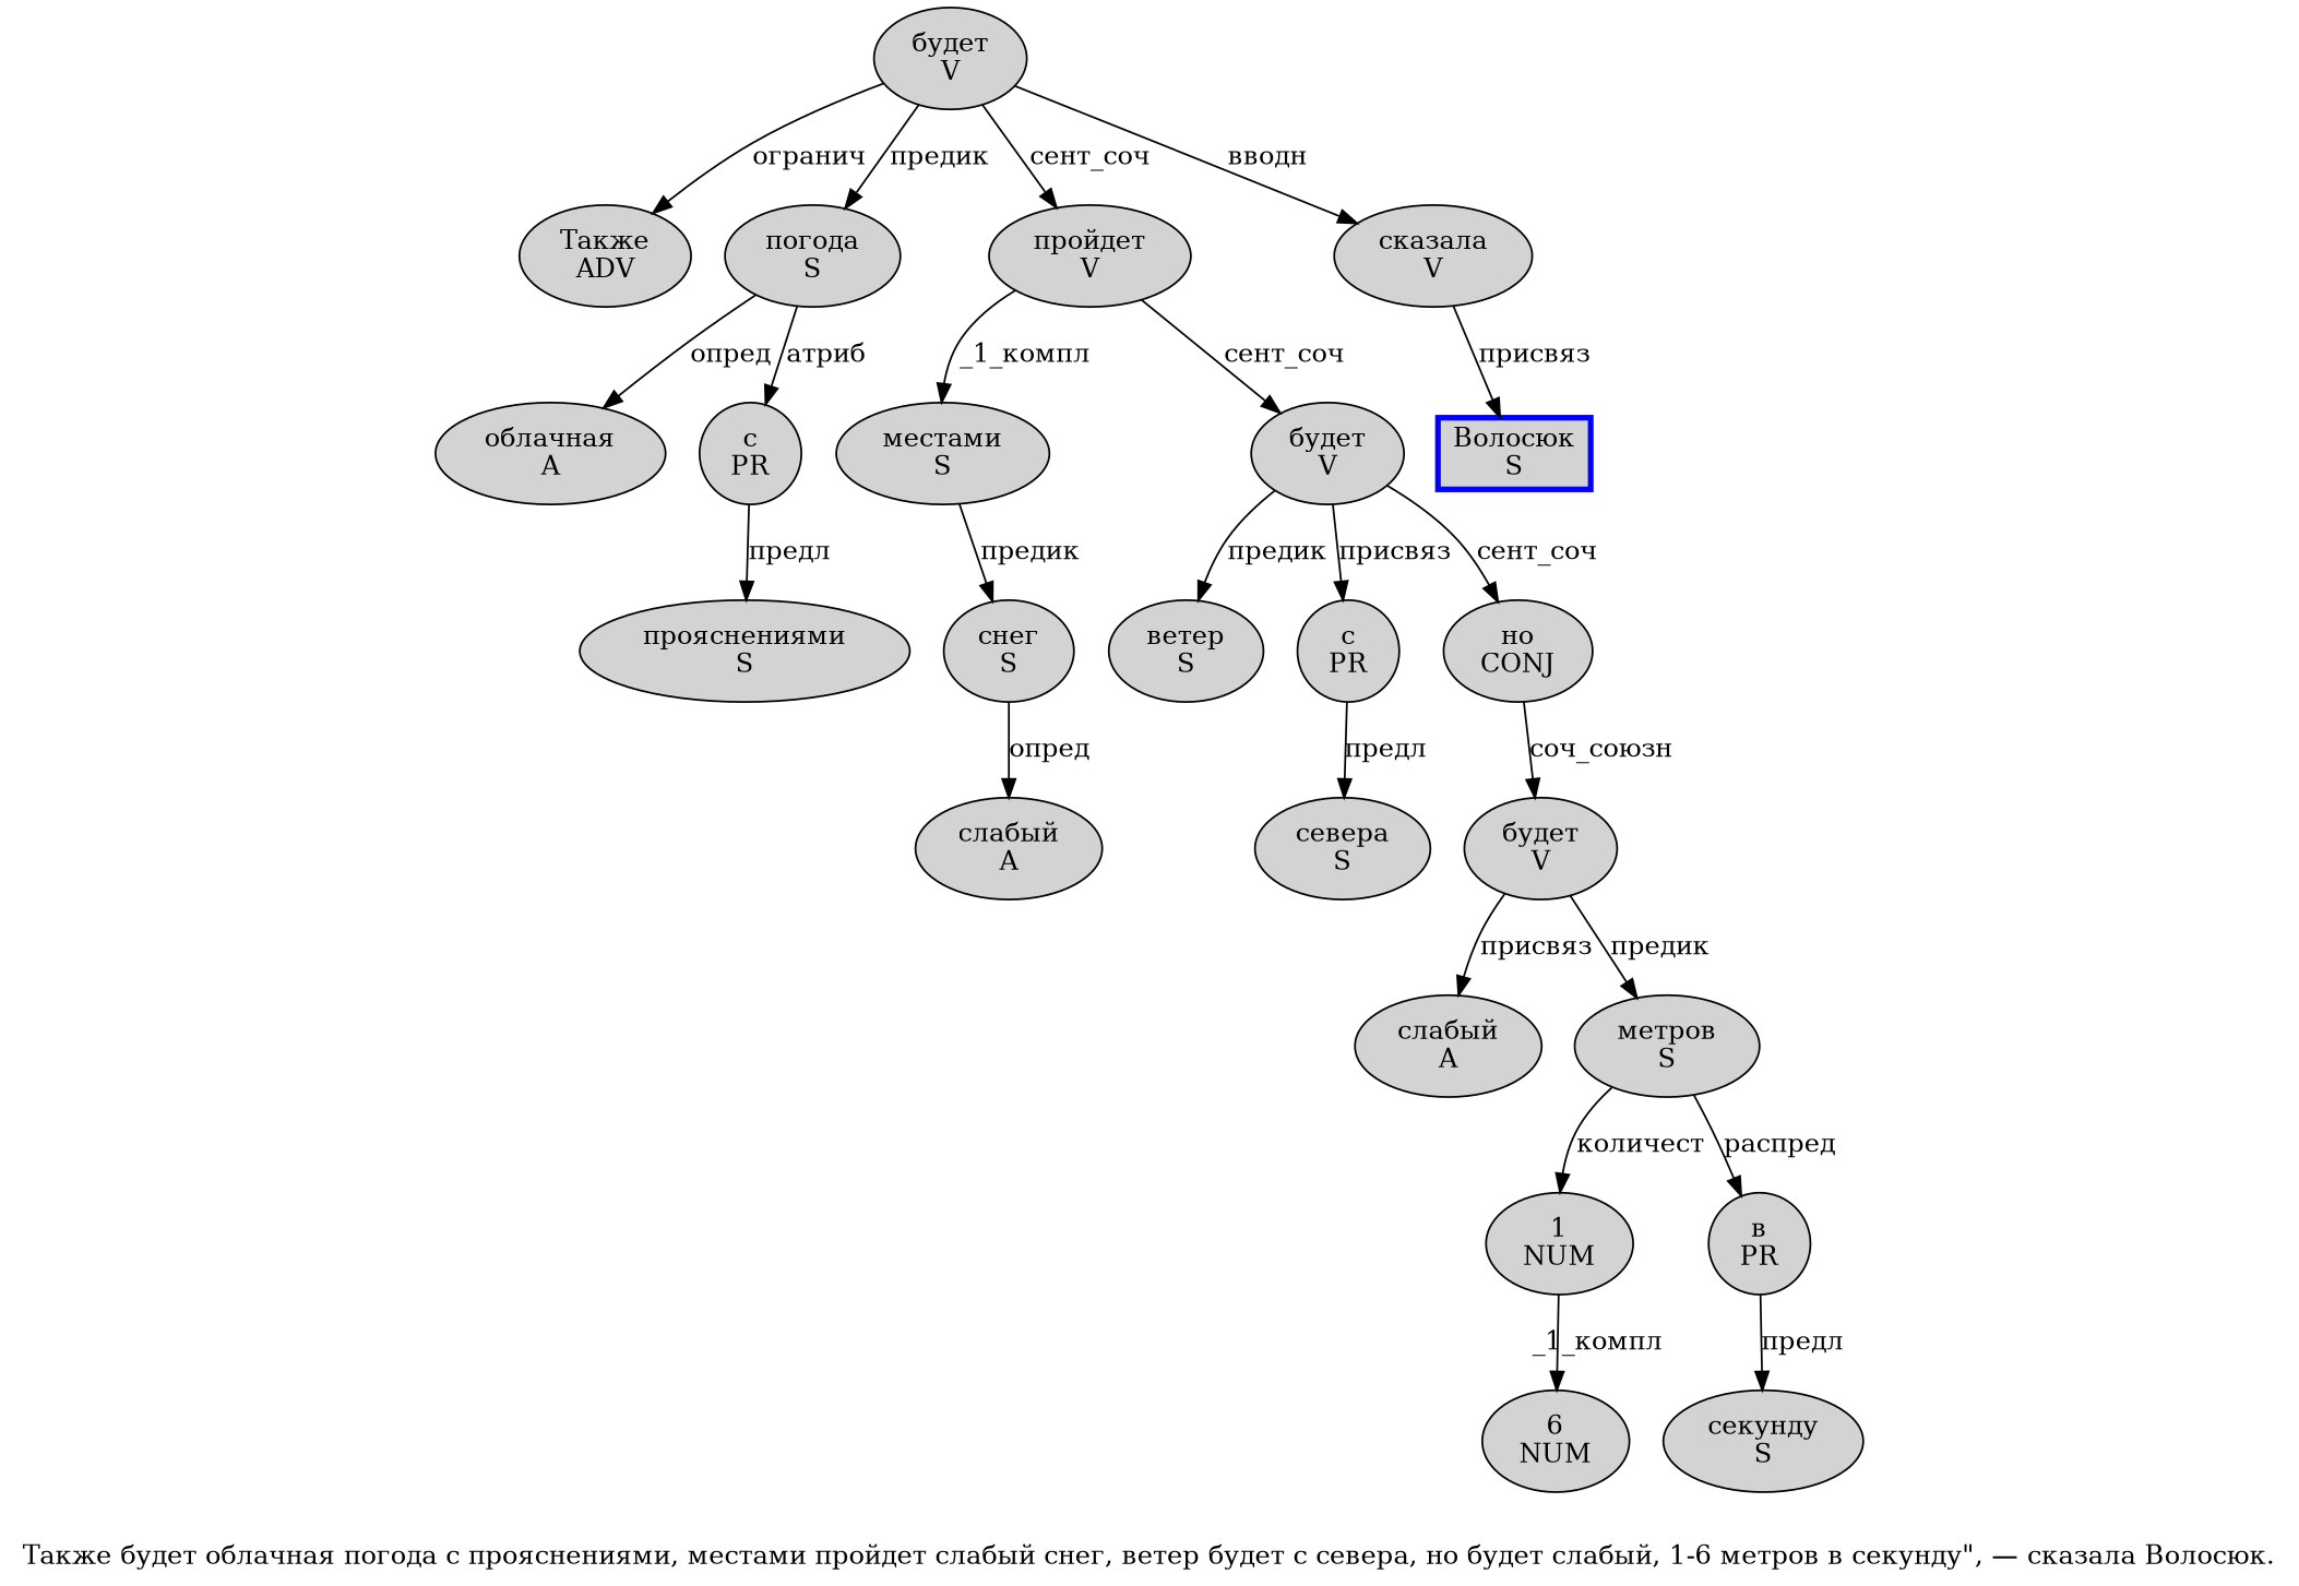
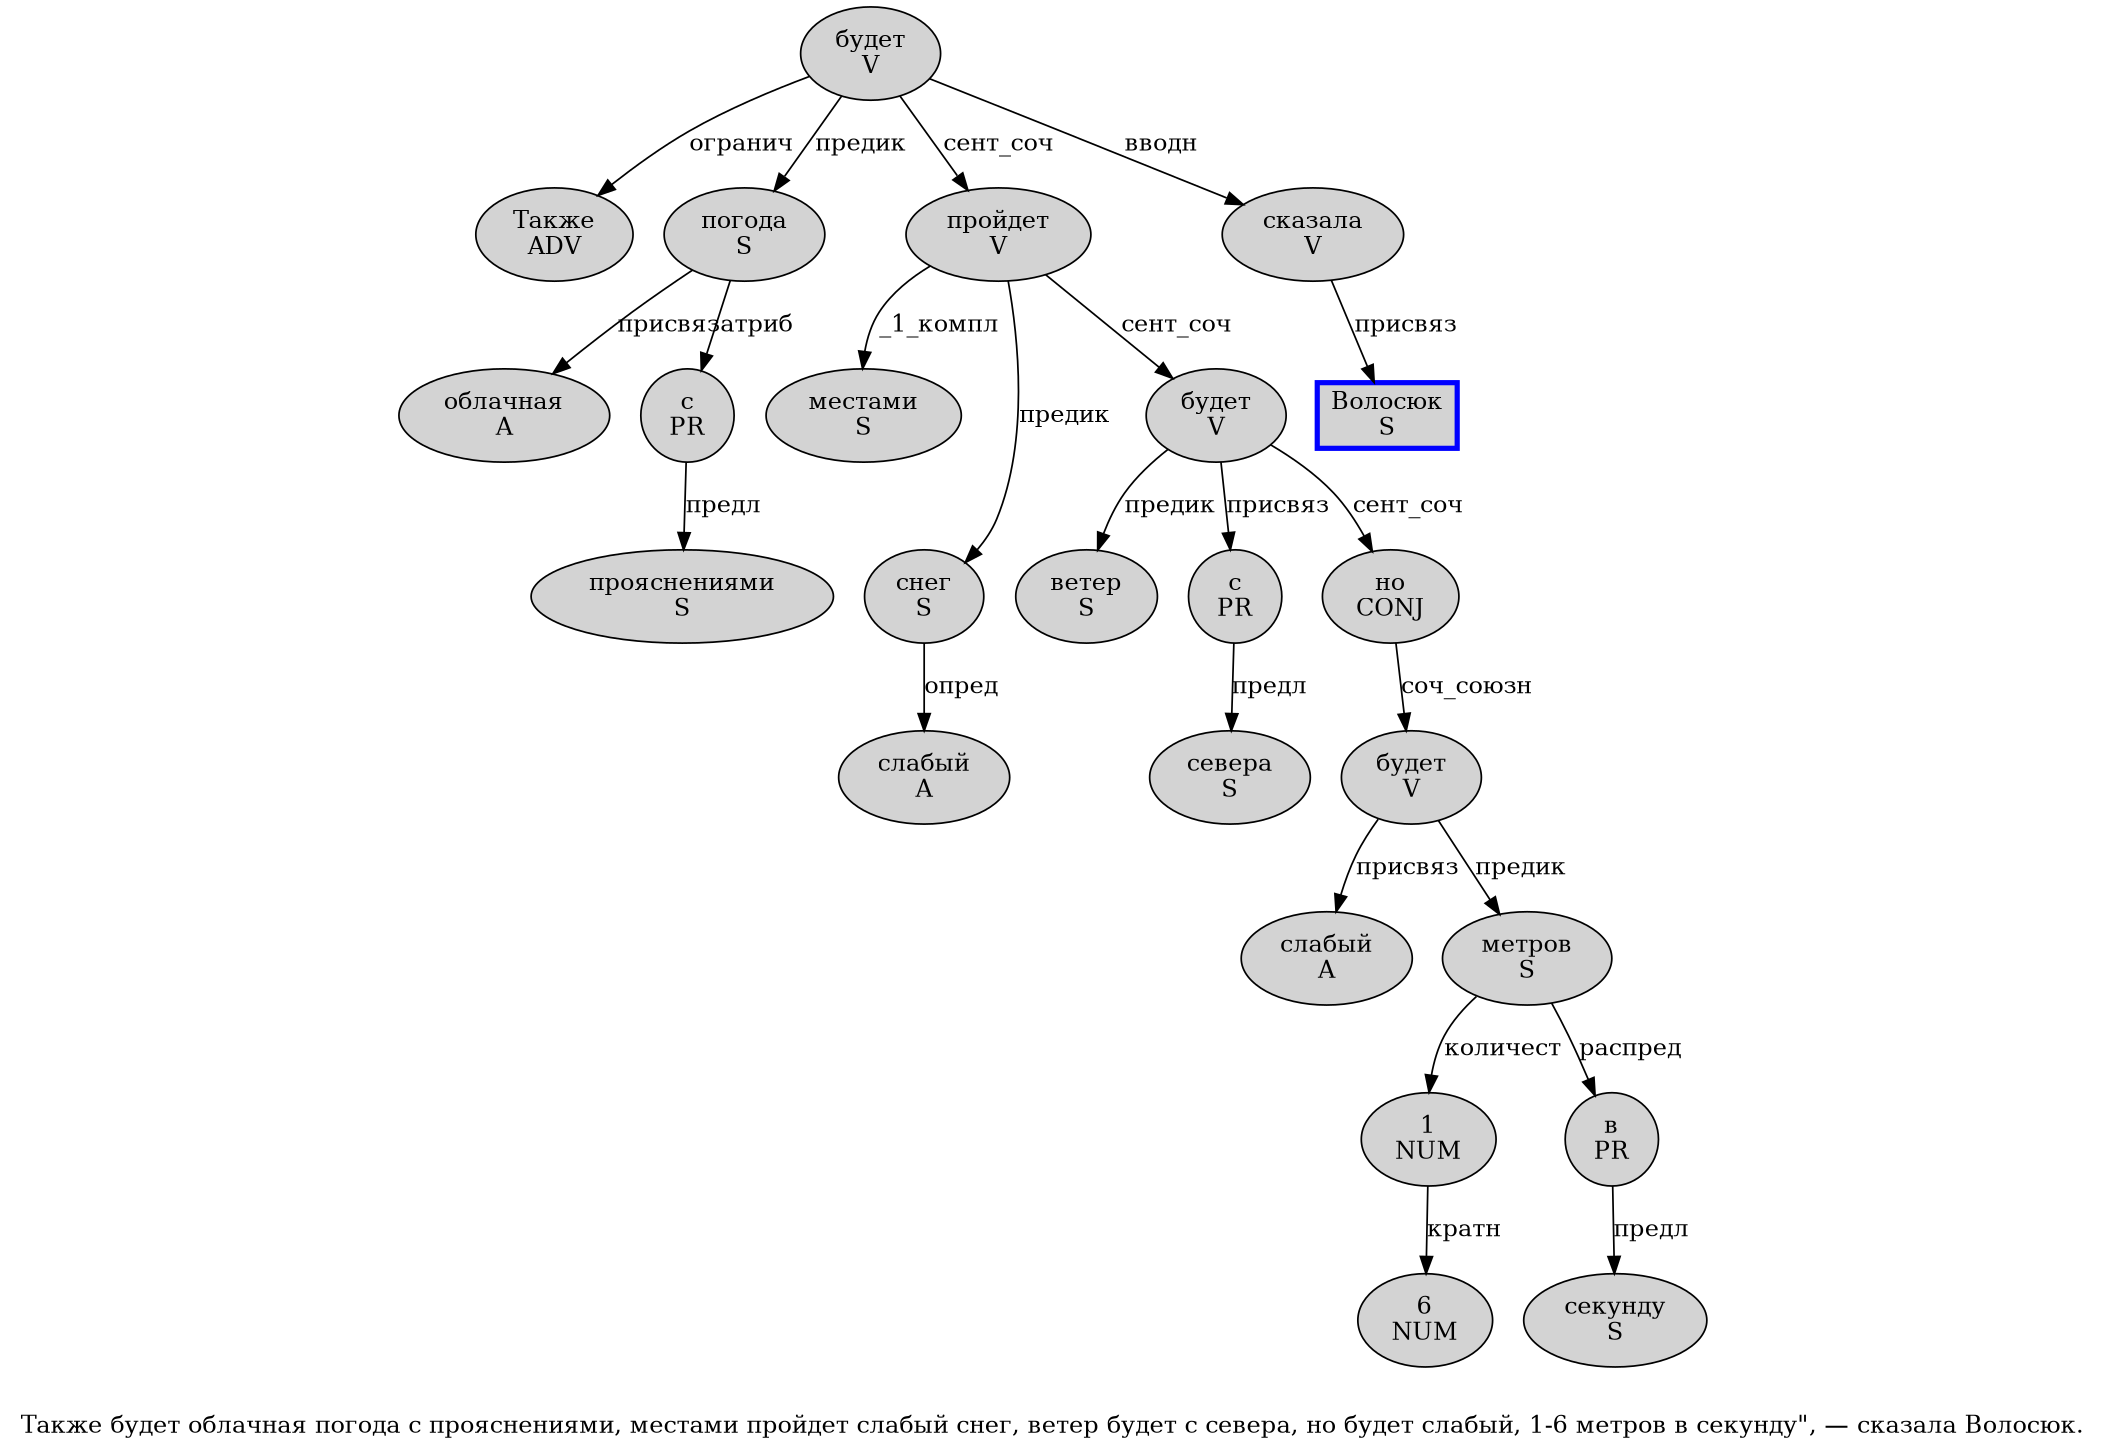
  digraph {
    label="Также будет облачная погода с прояснениями, местами пройдет слабый снег, ветер будет с севера, но будет слабый, 1-6 метров в секунду\", — сказала Волосюк."
    node [fillcolor=lightgray penwidth=1 shape=ellipse style=filled]
    n1 [label="Также\nADV"]
    n2 [label="будет\nV"]
    n3 [label="погода\nS"]
    n4 [label="пройдет\nV"]
    n5 [label="сказала\nV"]
    n6 [label="облачная\nA"]
    n7 [label="с\nPR"]
    n8 [label="местами\nS"]
    n9 [label="снег\nS"]
    n10 [label="будет\nV"]
    n11 [color=blue label="Волосюк\nS" penwidth=3 shape=box]
    n12 [label="прояснениями\nS"]
    n13 [label="слабый\nA"]
    n14 [label="ветер\nS"]
    n15 [label="с\nPR"]
    n16 [label="но\nCONJ"]
    n17 [label="севера\nS"]
    n18 [label="будет\nV"]
    n19 [label="слабый\nA"]
    n20 [label="метров\nS"]
    n21 [label="1\nNUM"]
    n22 [label="в\nPR"]
    n23 [label="6\nNUM"]
    n24 [label="секунду\nS"]
    n2 -> n1 [label="огранич"]
    n2 -> n3 [label="предик"]
    n2 -> n4 [label="сент_соч"]
    n2 -> n5 [label="вводн"]
-   n3 -> n6 [label="опред"]
+   n3 -> n6 [label="присвяз"]
    n3 -> n7 [label="атриб"]
    n4 -> n8 [label="_1_компл"]
-   n8 -> n9 [label="предик"]
+   n4 -> n9 [label="предик"]
    n4 -> n10 [label="сент_соч"]
    n5 -> n11 [label="присвяз"]
    n7 -> n12 [label="предл"]
    n9 -> n13 [label="опред"]
    n10 -> n14 [label="предик"]
    n10 -> n15 [label="присвяз"]
    n10 -> n16 [label="сент_соч"]
    n15 -> n17 [label="предл"]
    n16 -> n18 [label="соч_союзн"]
    n18 -> n19 [label="присвяз"]
    n18 -> n20 [label="предик"]
    n20 -> n21 [label="количест"]
    n20 -> n22 [label="распред"]
-   n21 -> n23 [label="_1_компл"]
+   n21 -> n23 [label="кратн"]
    n22 -> n24 [label="предл"]
  }
